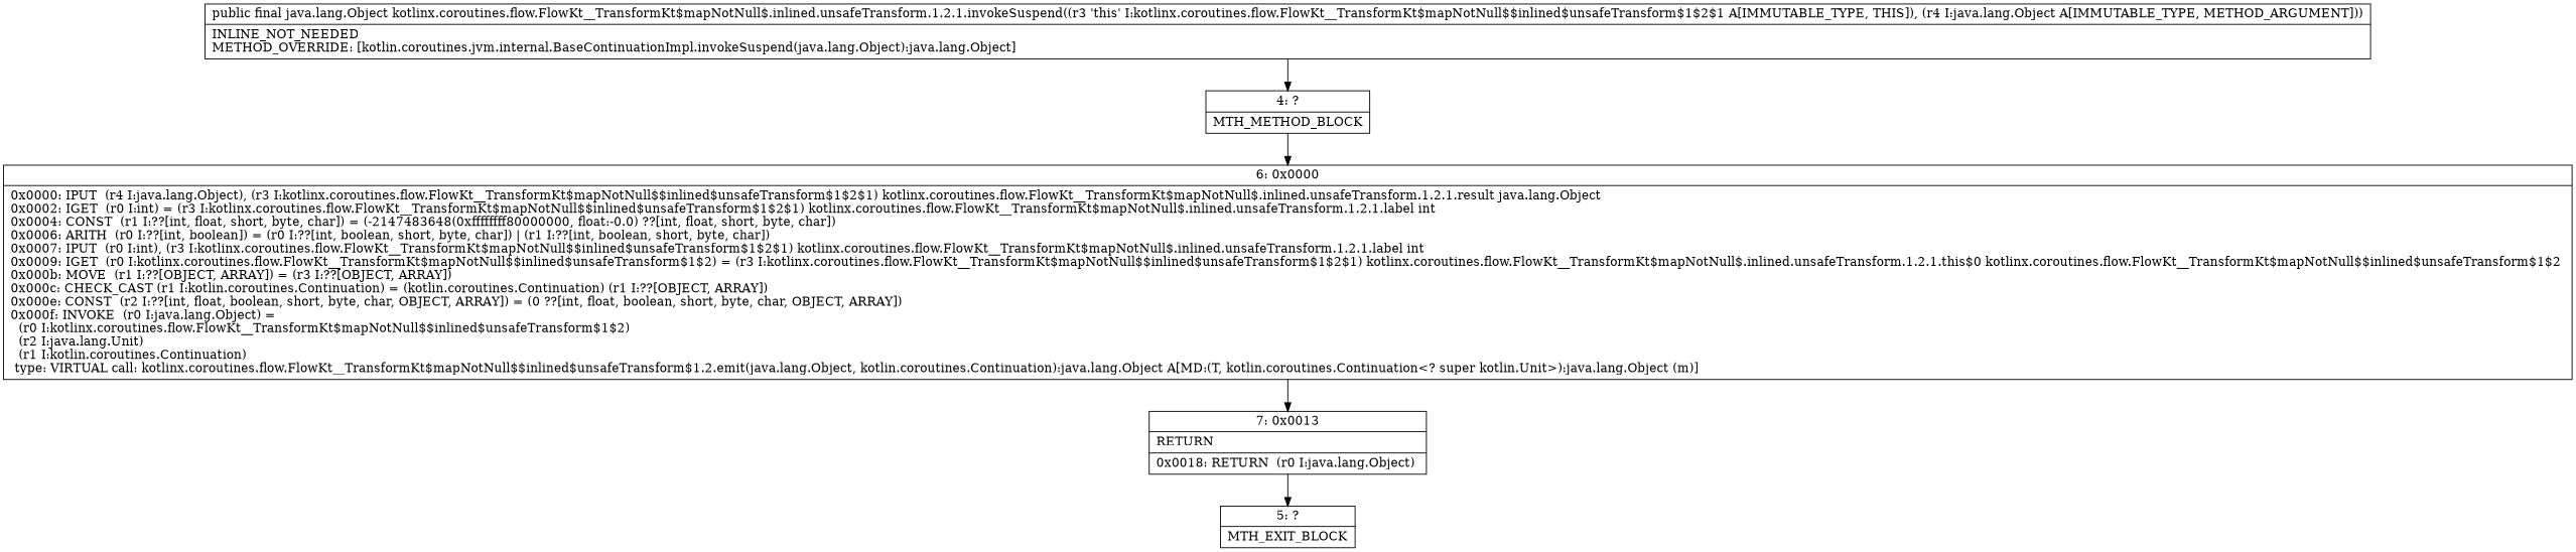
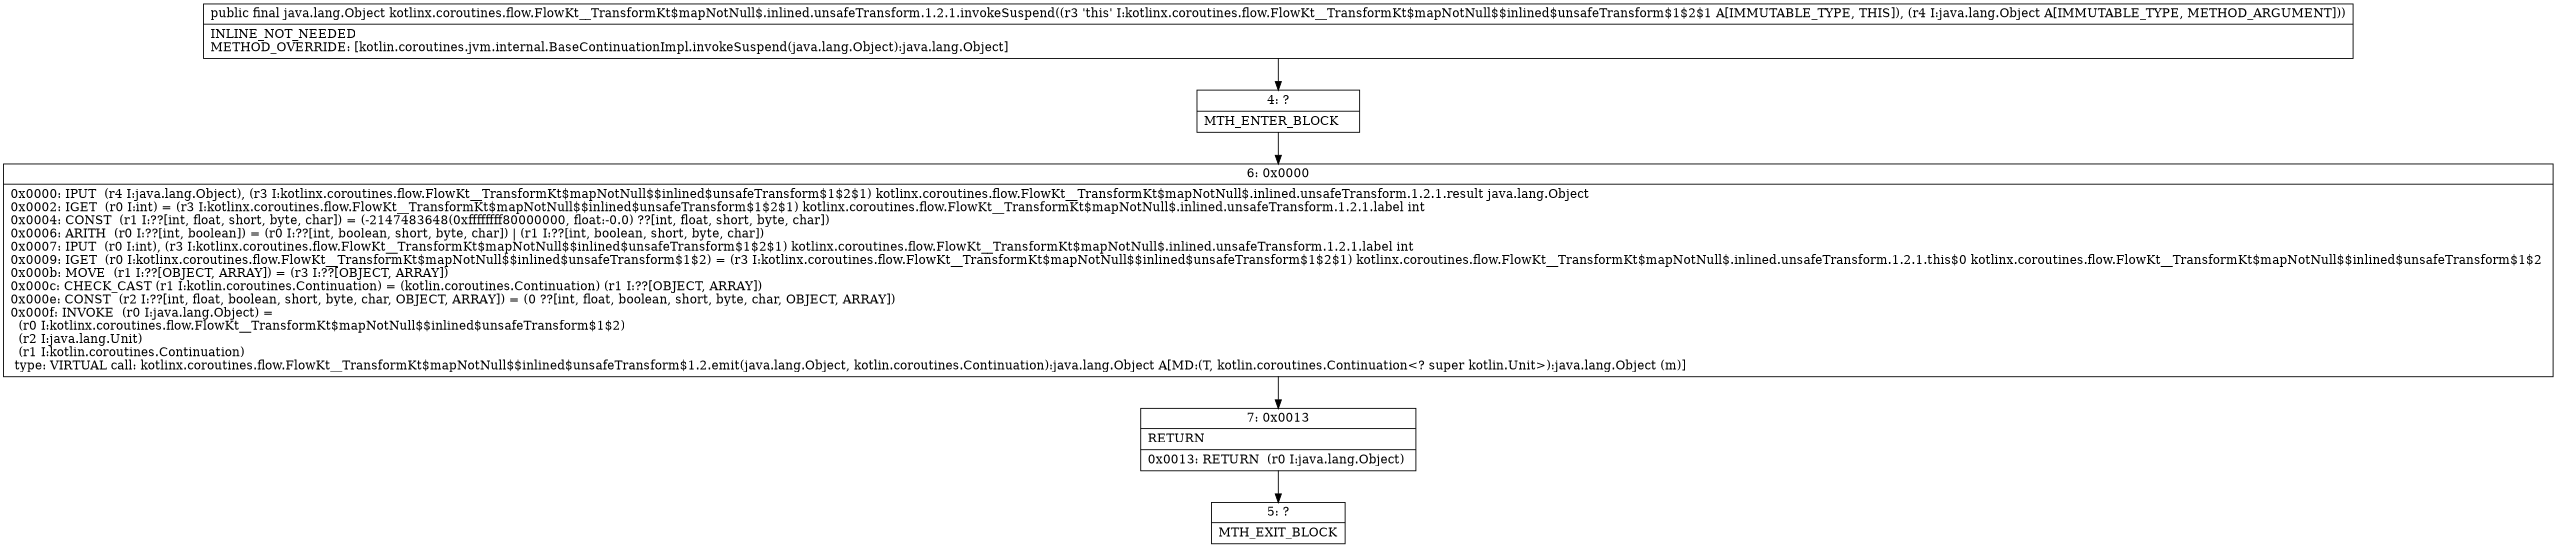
  digraph {
    node [shape=record]
-   n1 [label="{4\:\ ?|MTH_METHOD_BLOCK\l}"]
+   n1 [label="{4\:\ ?|MTH_ENTER_BLOCK\l}"]
    n2 [label="{6\:\ 0x0000|0x0000: IPUT  (r4 I:java.lang.Object), (r3 I:kotlinx.coroutines.flow.FlowKt__TransformKt$mapNotNull$$inlined$unsafeTransform$1$2$1) kotlinx.coroutines.flow.FlowKt__TransformKt$mapNotNull$.inlined.unsafeTransform.1.2.1.result java.lang.Object \l0x0002: IGET  (r0 I:int) = (r3 I:kotlinx.coroutines.flow.FlowKt__TransformKt$mapNotNull$$inlined$unsafeTransform$1$2$1) kotlinx.coroutines.flow.FlowKt__TransformKt$mapNotNull$.inlined.unsafeTransform.1.2.1.label int \l0x0004: CONST  (r1 I:??[int, float, short, byte, char]) = (\-2147483648(0xffffffff80000000, float:\-0.0) ??[int, float, short, byte, char]) \l0x0006: ARITH  (r0 I:??[int, boolean]) = (r0 I:??[int, boolean, short, byte, char]) \| (r1 I:??[int, boolean, short, byte, char]) \l0x0007: IPUT  (r0 I:int), (r3 I:kotlinx.coroutines.flow.FlowKt__TransformKt$mapNotNull$$inlined$unsafeTransform$1$2$1) kotlinx.coroutines.flow.FlowKt__TransformKt$mapNotNull$.inlined.unsafeTransform.1.2.1.label int \l0x0009: IGET  (r0 I:kotlinx.coroutines.flow.FlowKt__TransformKt$mapNotNull$$inlined$unsafeTransform$1$2) = (r3 I:kotlinx.coroutines.flow.FlowKt__TransformKt$mapNotNull$$inlined$unsafeTransform$1$2$1) kotlinx.coroutines.flow.FlowKt__TransformKt$mapNotNull$.inlined.unsafeTransform.1.2.1.this$0 kotlinx.coroutines.flow.FlowKt__TransformKt$mapNotNull$$inlined$unsafeTransform$1$2 \l0x000b: MOVE  (r1 I:??[OBJECT, ARRAY]) = (r3 I:??[OBJECT, ARRAY]) \l0x000c: CHECK_CAST (r1 I:kotlin.coroutines.Continuation) = (kotlin.coroutines.Continuation) (r1 I:??[OBJECT, ARRAY]) \l0x000e: CONST  (r2 I:??[int, float, boolean, short, byte, char, OBJECT, ARRAY]) = (0 ??[int, float, boolean, short, byte, char, OBJECT, ARRAY]) \l0x000f: INVOKE  (r0 I:java.lang.Object) = \l  (r0 I:kotlinx.coroutines.flow.FlowKt__TransformKt$mapNotNull$$inlined$unsafeTransform$1$2)\l  (r2 I:java.lang.Unit)\l  (r1 I:kotlin.coroutines.Continuation)\l type: VIRTUAL call: kotlinx.coroutines.flow.FlowKt__TransformKt$mapNotNull$$inlined$unsafeTransform$1.2.emit(java.lang.Object, kotlin.coroutines.Continuation):java.lang.Object A[MD:(T, kotlin.coroutines.Continuation\<? super kotlin.Unit\>):java.lang.Object (m)]\l}"]
-   n3 [label="{7\:\ 0x0013|RETURN\l|0x0018: RETURN  (r0 I:java.lang.Object) \l}"]
+   n3 [label="{7\:\ 0x0013|RETURN\l|0x0013: RETURN  (r0 I:java.lang.Object) \l}"]
    n4 [label="{5\:\ ?|MTH_EXIT_BLOCK\l}"]
    n5 [label="{public final java.lang.Object kotlinx.coroutines.flow.FlowKt__TransformKt$mapNotNull$.inlined.unsafeTransform.1.2.1.invokeSuspend((r3 'this' I:kotlinx.coroutines.flow.FlowKt__TransformKt$mapNotNull$$inlined$unsafeTransform$1$2$1 A[IMMUTABLE_TYPE, THIS]), (r4 I:java.lang.Object A[IMMUTABLE_TYPE, METHOD_ARGUMENT]))  | INLINE_NOT_NEEDED\lMETHOD_OVERRIDE: [kotlin.coroutines.jvm.internal.BaseContinuationImpl.invokeSuspend(java.lang.Object):java.lang.Object]\l}"]
    n1 -> n2
    n2 -> n3
    n3 -> n4
    n5 -> n1
  }
